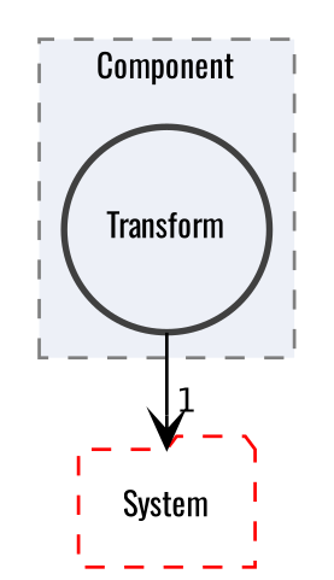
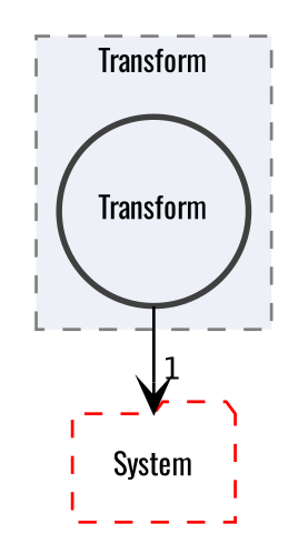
  digraph {
    compound=true
    fontname=Oswald
    node [fillcolor="#edf0f7" fontname=Oswald fontsize=10]
    n1 [color=grey25 label=Transform shape=circle style="filled,bold,"]
    n2 [color=red label=System shape=folder style="dashed,"]
    subgraph cluster_1 {
      bgcolor="#edf0f7"
      fontsize=10
-     label=Component
+     label=Transform
      pencolor=grey50
      style="filled,dashed,"
      n1
    }
    n1 -> n2 [fontname=Oswald fontsize=10 headlabel=1 labeldistance=1.5 labelfontname=Helvetica labelfontsize=10 arrowhead=vee]
  }
